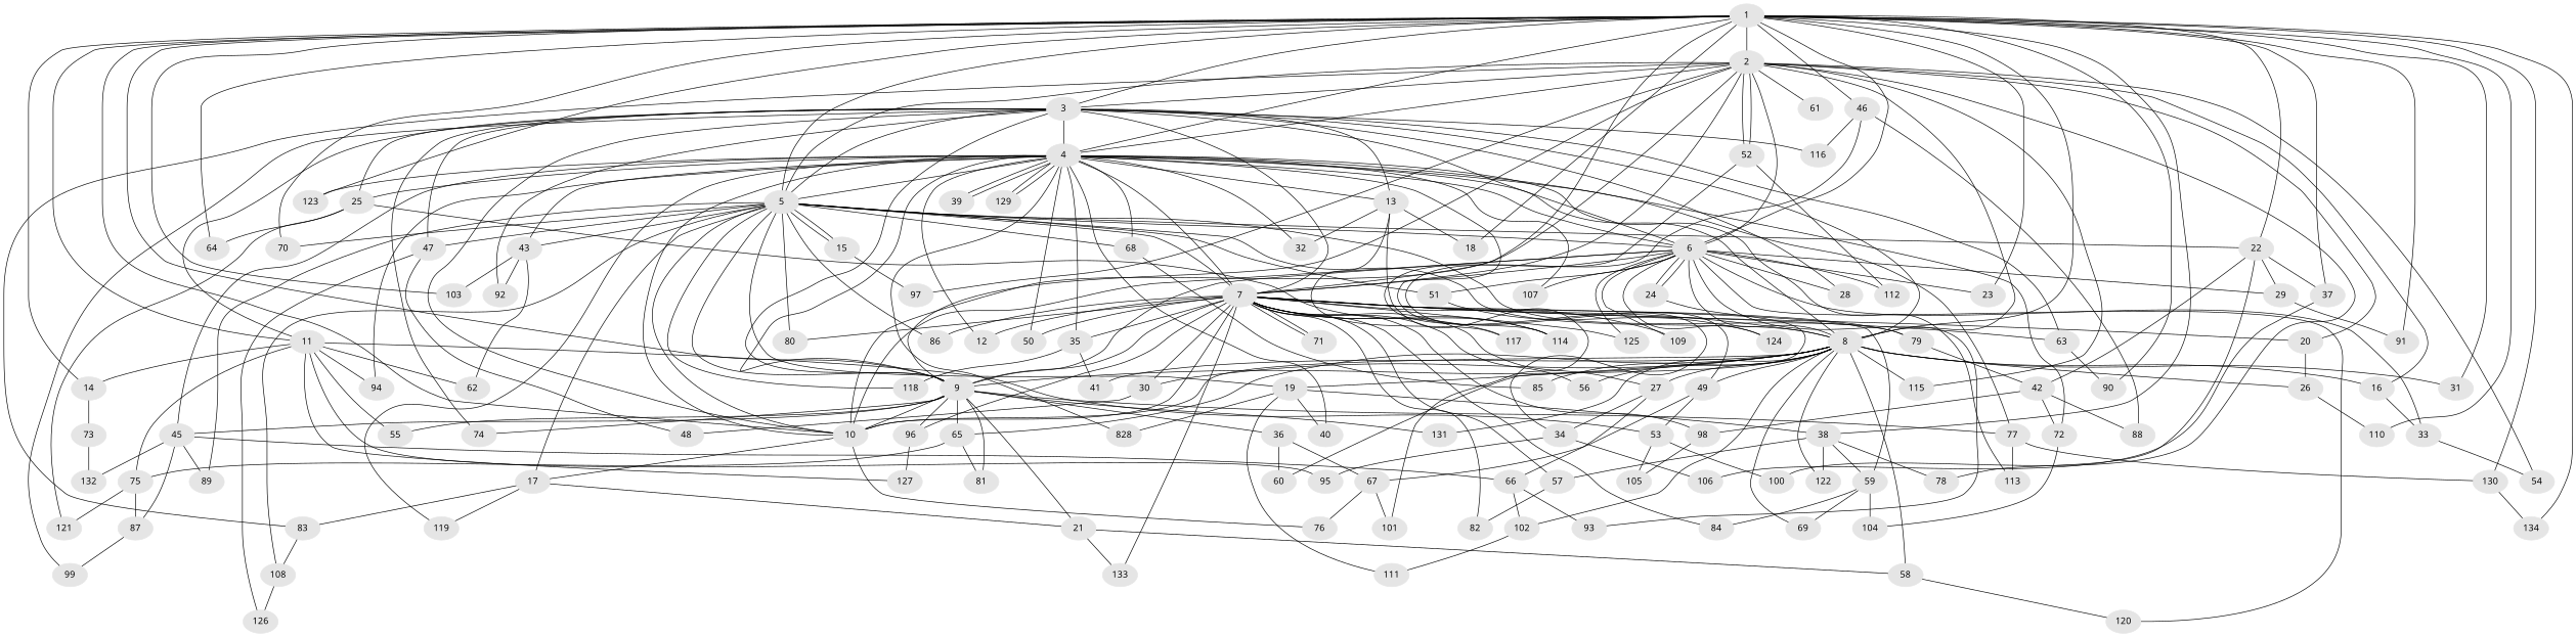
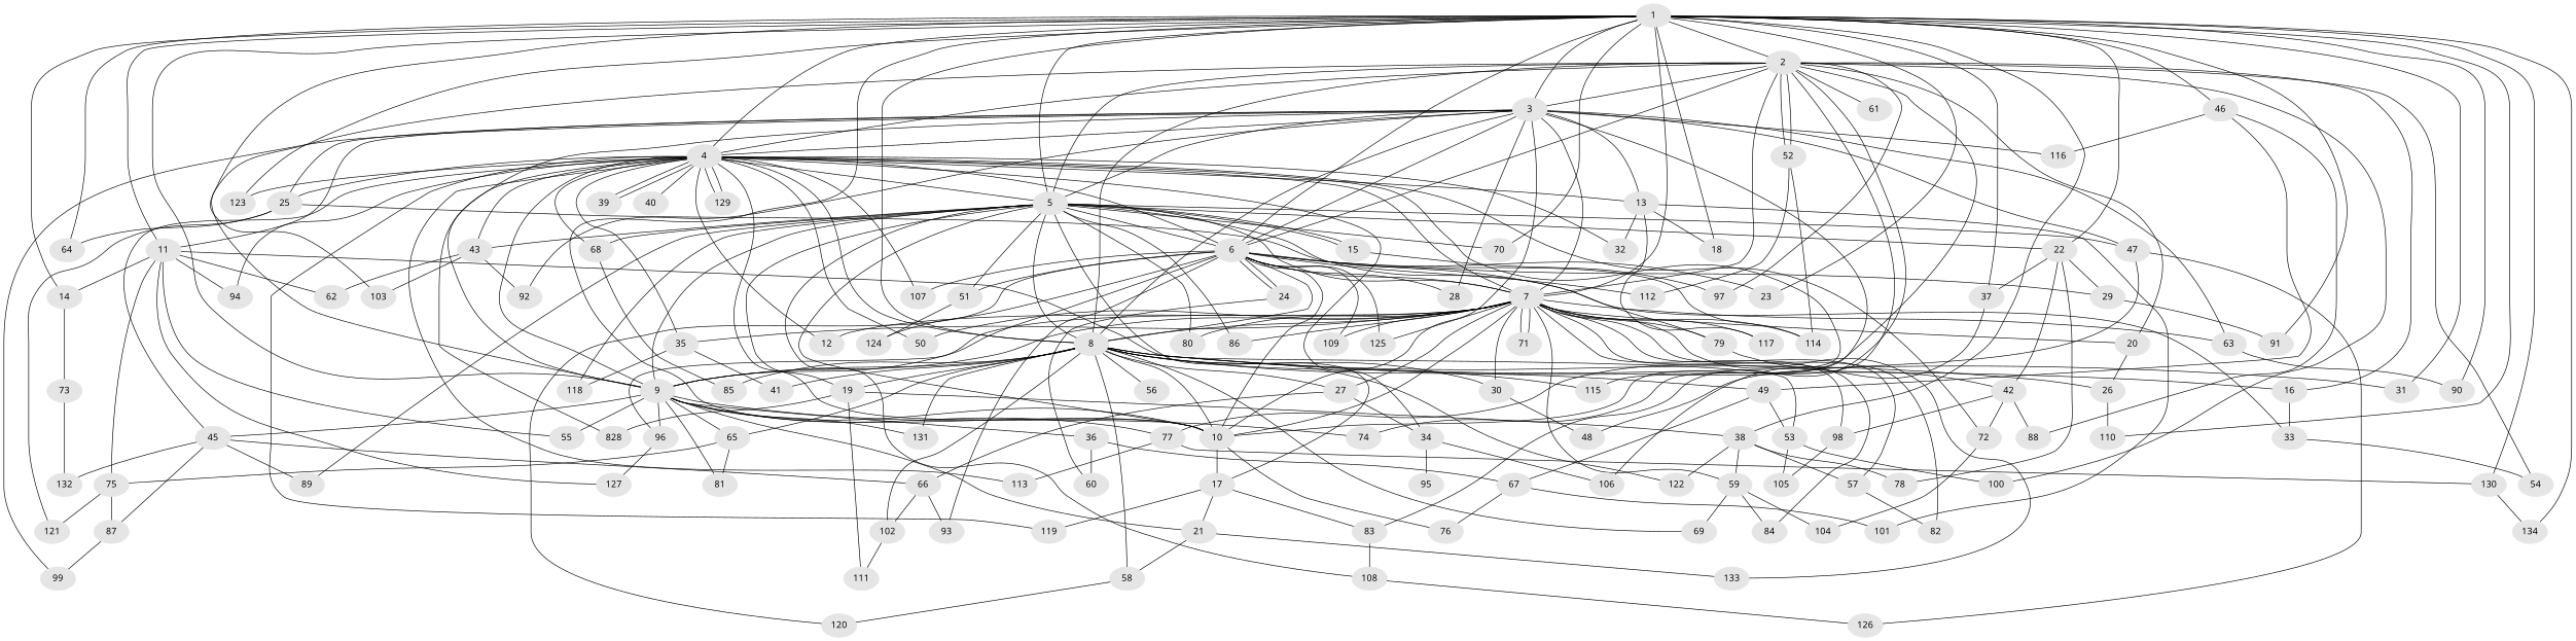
  graph {
    fontname="Noto Sans"
    node [color=gray90 fontname="Noto Sans" style=filled]
    edge [fontname="Noto Sans"]
    1
    2
    3
    4
    5
    6
    7
    8
    9
    10
    11
    14
    18
    22
    23
    31
    37
    38
    46
    64
    70
    90
    91
    103
    110
    123
    130
    134
    16
    20
    52
    54
    61
    83
    97
    100
    115
    13
    25
    28
    47
    63
    74
    92
    99
    116
    12
    32
    34
    35
    39
    40
    43
    45
    50
    68
    72
    77
    94
    107
    113
    119
    n63 [label=828]
    129
    15
    17
    19
    51
    79
    80
    86
    89
    108
    118
    24
    29
    33
    93
    109
    112
    120
    124
    125
    27
    30
    56
    57
    59
    71
    82
    84
    96
    98
    117
    133
    114
    26
    41
    49
    58
    65
    69
    85
    102
    122
    131
    36
    21
    55
    81
    76
    53
    62
    75
    95
    127
    73
    42
    78
    106
    88
    101
    121
    48
    126
    66
    87
    132
    104
    111
    60
    67
    105
    1 -- 2
    1 -- 3
    1 -- 4
    1 -- 5
    1 -- 6
    1 -- 7
    1 -- 8
    1 -- 9
    1 -- 10
    1 -- 11
    1 -- 14
    1 -- 18
    1 -- 22
    1 -- 23
    1 -- 31
    1 -- 37
    1 -- 38
    1 -- 46
    1 -- 64
    1 -- 70
    1 -- 90
    1 -- 91
    1 -- 103
    1 -- 110
    1 -- 123
    1 -- 130
    1 -- 134
    2 -- 3
    2 -- 4
    2 -- 5
    2 -- 6
    2 -- 7
    2 -- 8
    2 -- 9
    2 -- 10
    2 -- 16
    2 -- 20
    2 -- 52
    2 -- 52
    2 -- 54
    2 -- 61
    2 -- 83
    2 -- 97
    2 -- 100
    2 -- 115
    3 -- 4
    3 -- 5
    3 -- 6
    3 -- 7
    3 -- 8
    3 -- 9
    3 -- 10
    3 -- 11
    3 -- 13
    3 -- 25
    3 -- 28
    3 -- 47
    3 -- 63
    3 -- 74
    3 -- 92
    3 -- 99
    3 -- 116
    4 -- 5
    4 -- 6
    4 -- 7
    4 -- 8
    4 -- 9
    4 -- 10
    4 -- 123
    4 -- 13
    4 -- 25
    4 -- 12
    4 -- 32
    4 -- 34
    4 -- 35
    4 -- 39
    4 -- 39
    4 -- 40
    4 -- 43
    4 -- 45
    4 -- 50
    4 -- 68
    4 -- 72
    4 -- 77
    4 -- 94
    4 -- 107
    4 -- 113
    4 -- 119
    4 -- n63
    4 -- 129
    4 -- 129
    5 -- 6
    5 -- 7
    5 -- 8
    5 -- 9
    5 -- 10
    5 -- 22
    5 -- 70
    5 -- 47
    5 -- 43
    5 -- 68
    5 -- 15
    5 -- 15
    5 -- 17
    5 -- 19
    5 -- 51
    5 -- 79
    5 -- 80
    5 -- 86
    5 -- 89
    5 -- 108
    5 -- 118
    6 -- 7
    6 -- 8
    6 -- 9
    6 -- 10
    6 -- 23
    6 -- 28
    6 -- 107
    6 -- 51
    6 -- 24
    6 -- 24
    6 -- 29
    6 -- 33
    6 -- 93
    6 -- 109
    6 -- 112
    6 -- 120
    6 -- 124
    6 -- 125
    7 -- 8
    7 -- 9
    7 -- 10
    7 -- 20
    7 -- 63
    7 -- 12
    7 -- 35
    7 -- 50
    7 -- 79
    7 -- 80
    7 -- 86
    7 -- 109
    7 -- 125
    7 -- 27
    7 -- 30
-   7 -- 56
    7 -- 57
    7 -- 59
    7 -- 71
    7 -- 71
    7 -- 82
    7 -- 84
    7 -- 96
    7 -- 98
    7 -- 117
    7 -- 133
    7 -- 114
    8 -- 9
    8 -- 10
    8 -- 31
    8 -- 16
    8 -- 115
    8 -- 19
    8 -- 27
    8 -- 30
    8 -- 56
    8 -- 26
    8 -- 41
    8 -- 49
    8 -- 58
    8 -- 65
    8 -- 69
    8 -- 85
    8 -- 102
    8 -- 122
    8 -- 131
    9 -- 10
    9 -- 74
    9 -- 45
    9 -- 77
    9 -- 96
    9 -- 65
    9 -- 131
    9 -- 36
    9 -- 21
    9 -- 55
    9 -- 81
    10 -- 17
    10 -- 76
    11 -- 14
    11 -- 94
    11 -- 55
    11 -- 53
    11 -- 62
    11 -- 75
-   11 -- 95
    11 -- 127
    14 -- 73
    22 -- 37
    22 -- 29
    22 -- 42
    22 -- 78
    37 -- 106
    38 -- 57
    38 -- 59
    38 -- 122
    38 -- 78
    46 -- 116
    46 -- 49
    46 -- 88
    130 -- 134
    16 -- 33
    20 -- 26
    52 -- 112
    52 -- 114
    83 -- 108
    13 -- 18
    13 -- 32
    13 -- 117
    13 -- 101
    25 -- 64
    25 -- 114
    25 -- 121
    47 -- 48
    47 -- 126
    63 -- 90
    34 -- 95
    34 -- 106
    35 -- 118
    35 -- 41
    43 -- 103
    43 -- 92
    43 -- 62
    45 -- 89
    45 -- 66
    45 -- 87
    45 -- 132
    68 -- 85
    72 -- 104
    77 -- 130
    77 -- 113
    15 -- 97
    17 -- 83
    17 -- 119
    17 -- 21
    19 -- 38
-   19 -- 40
    19 -- n63
    19 -- 111
    51 -- 124
    79 -- 42
    108 -- 126
    24 -- 60
    29 -- 91
    33 -- 54
    27 -- 34
    27 -- 66
    30 -- 48
    57 -- 82
    59 -- 84
    59 -- 69
    59 -- 104
    96 -- 127
    98 -- 105
    26 -- 110
    49 -- 53
    49 -- 67
    58 -- 120
    65 -- 81
    65 -- 75
    102 -- 111
    36 -- 60
    36 -- 67
    21 -- 133
    21 -- 58
    53 -- 100
    53 -- 105
    75 -- 121
    75 -- 87
    73 -- 132
    42 -- 72
    42 -- 98
    42 -- 88
    66 -- 93
    66 -- 102
    87 -- 99
    67 -- 76
    67 -- 101
  }
